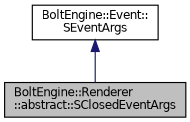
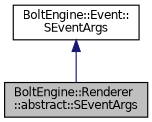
  digraph {
    node [color=black fontname=Helvetica fontsize=10 shape=record style=filled]
-   n1 [fillcolor=grey75 fontcolor=black height=0.2 label="BoltEngine::Renderer\l::abstract::SClosedEventArgs" width=0.4]
+   n1 [fillcolor=grey75 fontcolor=black height=0.2 label="BoltEngine::Renderer\l::abstract::SEventArgs" width=0.4]
    n2 [fillcolor=white height=0.2 label="BoltEngine::Event::\lSEventArgs" width=0.4]
    n2 -> n1 [color=midnightblue dir=back fontname=Helvetica fontsize=10 labelfontname=Helvetica labelfontsize=10 style=solid]
  }
